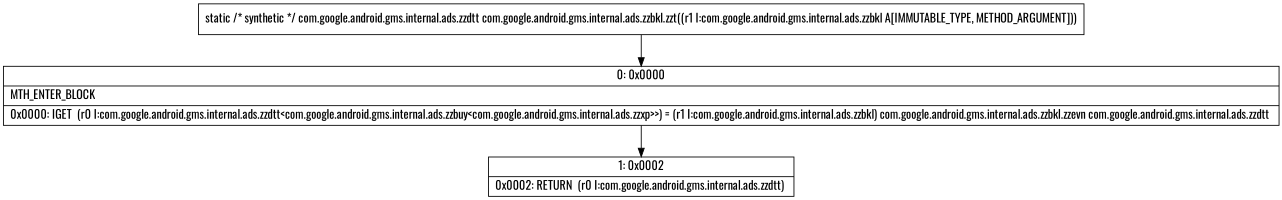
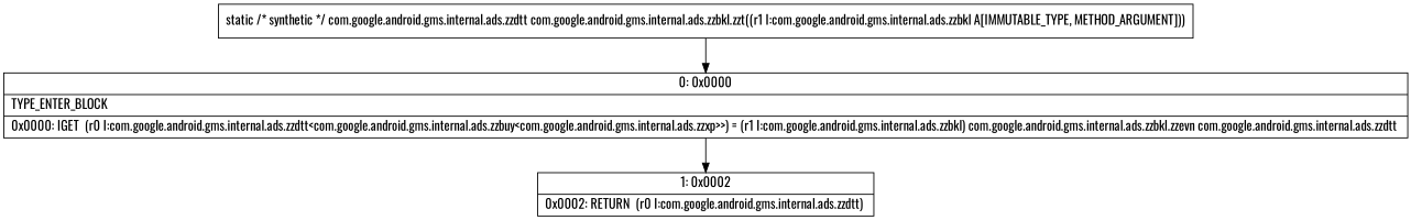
  digraph {
    fontname=Oswald
    node [shape=record fontname=Oswald]
    edge [fontname=Oswald]
-   n1 [label="{0\:\ 0x0000|MTH_ENTER_BLOCK\l|0x0000: IGET  (r0 I:com.google.android.gms.internal.ads.zzdtt\<com.google.android.gms.internal.ads.zzbuy\<com.google.android.gms.internal.ads.zzxp\>\>) = (r1 I:com.google.android.gms.internal.ads.zzbkl) com.google.android.gms.internal.ads.zzbkl.zzevn com.google.android.gms.internal.ads.zzdtt \l}"]
+   n1 [label="{0\:\ 0x0000|TYPE_ENTER_BLOCK\l|0x0000: IGET  (r0 I:com.google.android.gms.internal.ads.zzdtt\<com.google.android.gms.internal.ads.zzbuy\<com.google.android.gms.internal.ads.zzxp\>\>) = (r1 I:com.google.android.gms.internal.ads.zzbkl) com.google.android.gms.internal.ads.zzbkl.zzevn com.google.android.gms.internal.ads.zzdtt \l}"]
    n2 [label="{1\:\ 0x0002|0x0002: RETURN  (r0 I:com.google.android.gms.internal.ads.zzdtt) \l}"]
    n3 [label="{static \/* synthetic *\/ com.google.android.gms.internal.ads.zzdtt com.google.android.gms.internal.ads.zzbkl.zzt((r1 I:com.google.android.gms.internal.ads.zzbkl A[IMMUTABLE_TYPE, METHOD_ARGUMENT])) }"]
    n1 -> n2
    n3 -> n1
  }
